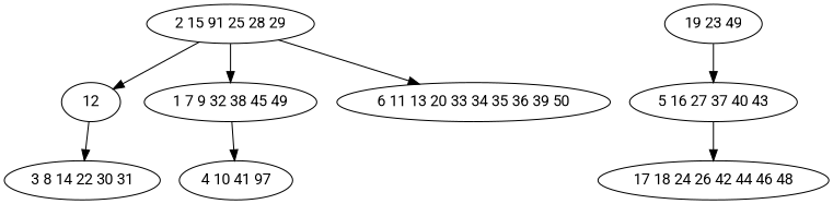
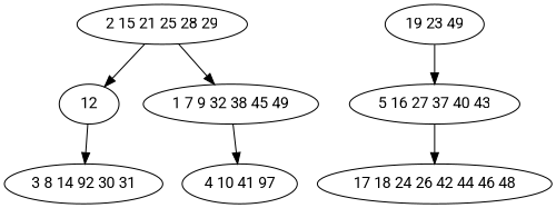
  digraph {
    fontname=Roboto
    node [fontname=Roboto]
    edge [fontname=Roboto]
-   n1 [label="2 15 91 25 28 29"]
+   n1 [label="2 15 21 25 28 29"]
    n2 [label=12]
    n3 [label="1 7 9 32 38 45 49"]
-   n4 [label="6 11 13 20 33 34 35 36 39 50"]
-   n5 [label="3 8 14 22 30 31"]
+   n5 [label="3 8 14 92 30 31"]
    n6 [label="4 10 41 97"]
    n7 [label="19 23 49"]
    n8 [label="5 16 27 37 40 43"]
    n9 [label="17 18 24 26 42 44 46 48"]
    n1 -> n2
    n1 -> n3
-   n1 -> n4
    n2 -> n5
    n3 -> n6
    n7 -> n8
    n8 -> n9
  }
